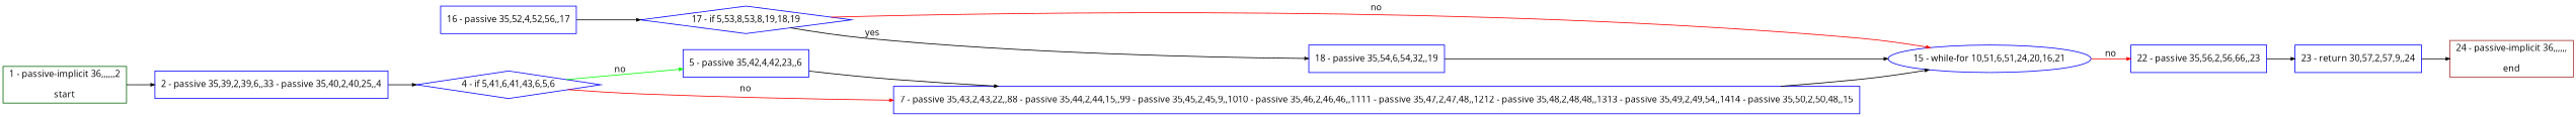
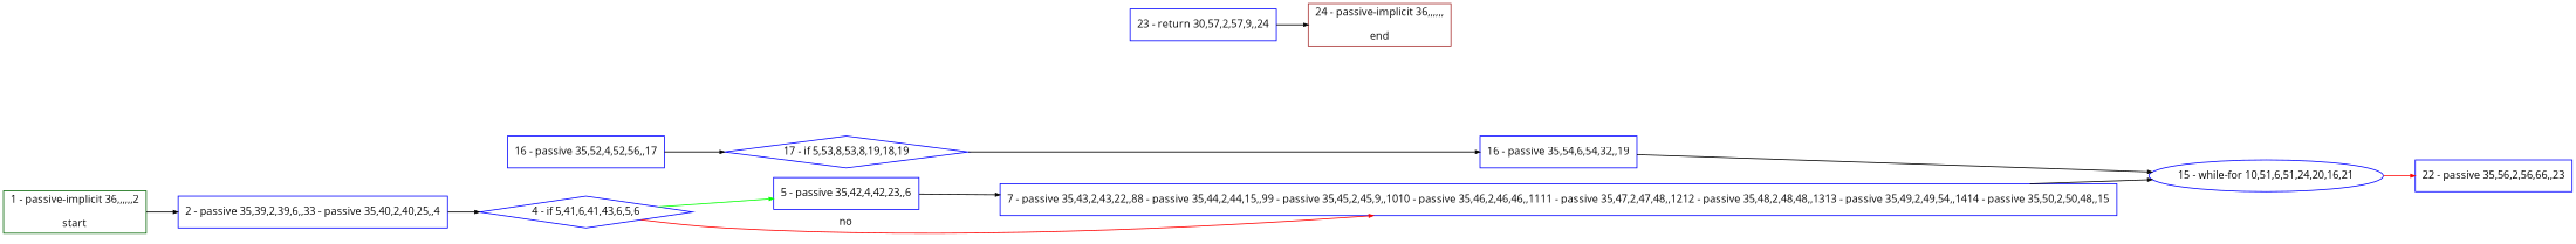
  digraph {
    bgcolor=white
    compound=true
    fillcolor="#FFFFCC"
    fontname="Open Sans"
    fontsize=12
    pack=true
    packmode=clust
    rankdir=LR
    style="rounded,filled"
    node [color="#0000ff" compound=true fillcolor="#ffffff" fixedsize=false fontname="Open Sans" fontsize=12 node_initialized=no shape=box style=filled]
    edge [arrowhead=normal arrowsize=0.5 arrowtail=none color="#000000" compound=true dir=forward fontcolor=black fontname="Open Sans" fontsize=12]
    n1 [label="2 - passive 35,39,2,39,6,,33 - passive 35,40,2,40,25,,4"]
    n2 [label="4 - if 5,41,6,41,43,6,5,6" shape=diamond]
    n3 [label="5 - passive 35,42,4,42,23,,6"]
    n4 [label="7 - passive 35,43,2,43,22,,88 - passive 35,44,2,44,15,,99 - passive 35,45,2,45,9,,1010 - passive 35,46,2,46,46,,1111 - passive 35,47,2,47,48,,1212 - passive 35,48,2,48,48,,1313 - passive 35,49,2,49,54,,1414 - passive 35,50,2,50,48,,15"]
    n5 [color="#006400" label="1 - passive-implicit 36,,,,,,2\n\nstart"]
    n6 [label="15 - while-for 10,51,6,51,24,20,16,21" shape=oval]
    n7 [label="22 - passive 35,56,2,56,66,,23"]
    n8 [label="16 - passive 35,52,4,52,56,,17"]
    n9 [label="17 - if 5,53,8,53,8,19,18,19" shape=diamond]
    n10 [label="23 - return 30,57,2,57,9,,24"]
-   n11 [label="18 - passive 35,54,6,54,32,,19"]
+   n11 [label="16 - passive 35,54,6,54,32,,19"]
    n12 [color="#a52a2a" label="24 - passive-implicit 36,,,,,,\n\nend"]
    n1 -> n2
-   n2 -> n3 [color="#00ff00" label=no]
+   n2 -> n3 [color="#00ff00" label=yes]
    n2 -> n4 [color="#ff0000" label=no]
    n3 -> n4
    n4 -> n6
    n5 -> n1
    n6 -> n7 [color="#ff0000" label=no]
-   n7 -> n10
    n8 -> n9
-   n9 -> n6 [color="#ff0000" label=no]
    n9 -> n11 [label=yes]
    n10 -> n12
    n11 -> n6
  }
